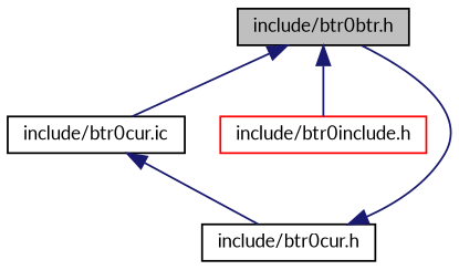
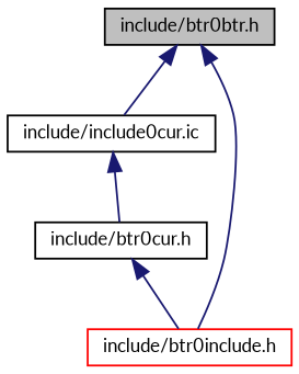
  digraph {
    fontname=Lato
    node [color=black fontname=Lato fontsize=10 shape=record]
    edge [color=midnightblue dir=back fontname=Lato fontsize=10 labelfontname=FreeSans labelfontsize=10 style=solid]
    n1 [fillcolor=grey75 fontcolor=black height=0.2 label="include/btr0btr.h" style=filled width=0.4]
-   n2 [height=0.2 label="include/btr0cur.ic" width=0.4]
+   n2 [height=0.2 label="include/include0cur.ic" width=0.4]
    n3 [color=red height=0.2 label="include/btr0include.h" width=0.4]
    n4 [height=0.2 label="include/btr0cur.h" width=0.4]
    n1 -> n2
    n1 -> n3
    n2 -> n4
-   n4 -> n1
+   n4 -> n3
  }
